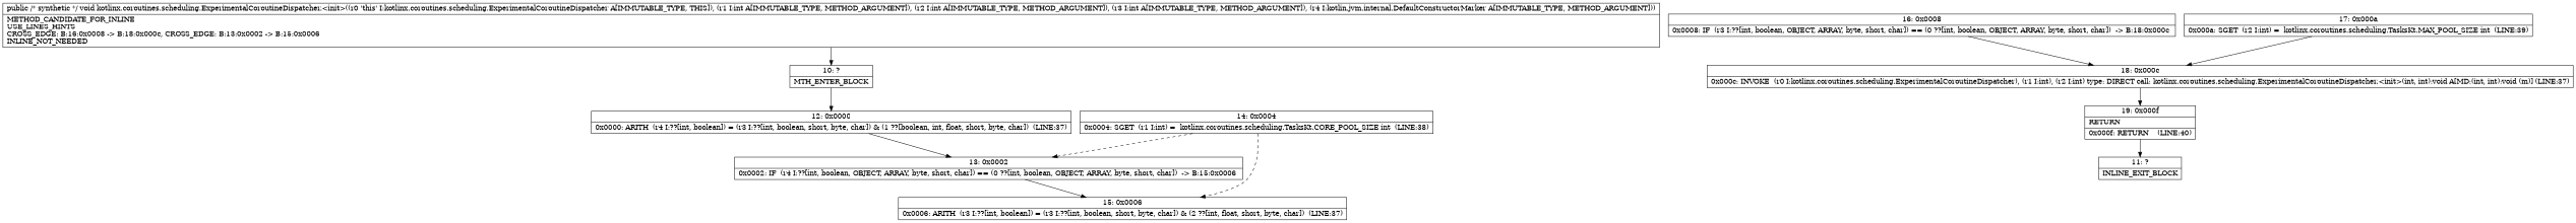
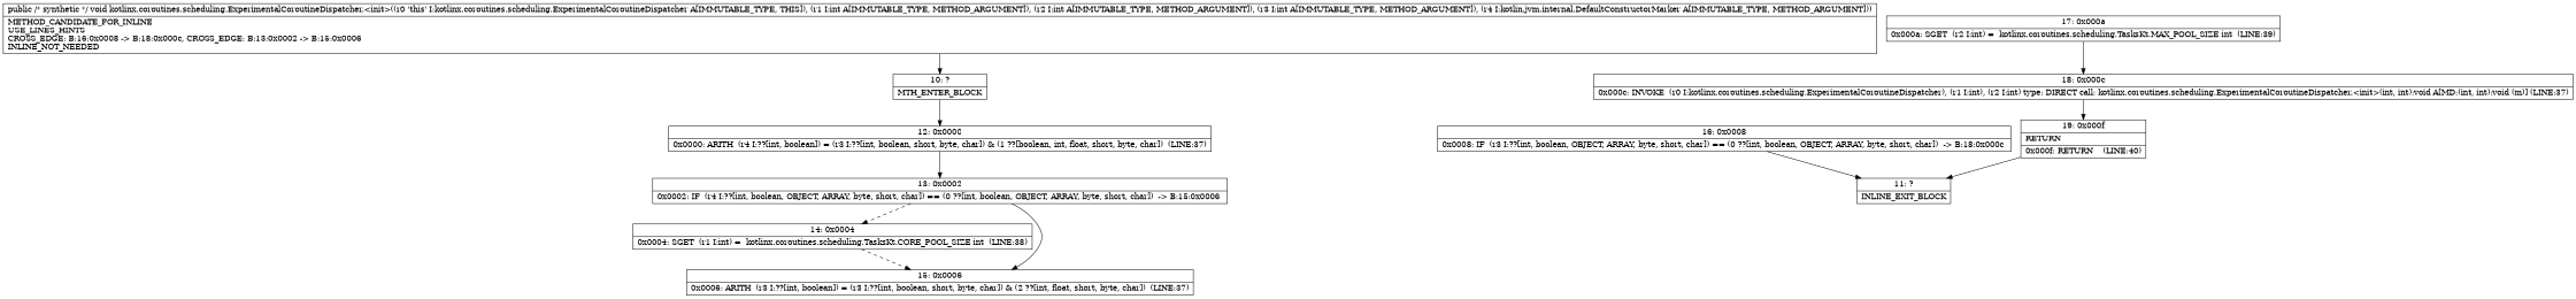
  digraph {
    node [shape=record]
    n1 [label="{10\:\ ?|MTH_ENTER_BLOCK\l}"]
    n2 [label="{12\:\ 0x0000|0x0000: ARITH  (r4 I:??[int, boolean]) = (r3 I:??[int, boolean, short, byte, char]) & (1 ??[boolean, int, float, short, byte, char])  (LINE:37)\l}"]
    n3 [label="{13\:\ 0x0002|0x0002: IF  (r4 I:??[int, boolean, OBJECT, ARRAY, byte, short, char]) == (0 ??[int, boolean, OBJECT, ARRAY, byte, short, char])  \-\> B:15:0x0006 \l}"]
    n4 [label="{14\:\ 0x0004|0x0004: SGET  (r1 I:int) =  kotlinx.coroutines.scheduling.TasksKt.CORE_POOL_SIZE int  (LINE:38)\l}"]
    n5 [label="{15\:\ 0x0006|0x0006: ARITH  (r3 I:??[int, boolean]) = (r3 I:??[int, boolean, short, byte, char]) & (2 ??[int, float, short, byte, char])  (LINE:37)\l}"]
    n6 [label="{16\:\ 0x0008|0x0008: IF  (r3 I:??[int, boolean, OBJECT, ARRAY, byte, short, char]) == (0 ??[int, boolean, OBJECT, ARRAY, byte, short, char])  \-\> B:18:0x000c \l}"]
    n7 [label="{18\:\ 0x000c|0x000c: INVOKE  (r0 I:kotlinx.coroutines.scheduling.ExperimentalCoroutineDispatcher), (r1 I:int), (r2 I:int) type: DIRECT call: kotlinx.coroutines.scheduling.ExperimentalCoroutineDispatcher.\<init\>(int, int):void A[MD:(int, int):void (m)] (LINE:37)\l}"]
    n8 [label="{17\:\ 0x000a|0x000a: SGET  (r2 I:int) =  kotlinx.coroutines.scheduling.TasksKt.MAX_POOL_SIZE int  (LINE:39)\l}"]
    n9 [label="{19\:\ 0x000f|RETURN\l|0x000f: RETURN    (LINE:40)\l}"]
    n10 [label="{11\:\ ?|INLINE_EXIT_BLOCK\l}"]
    n11 [label="{public \/* synthetic *\/ void kotlinx.coroutines.scheduling.ExperimentalCoroutineDispatcher.\<init\>((r0 'this' I:kotlinx.coroutines.scheduling.ExperimentalCoroutineDispatcher A[IMMUTABLE_TYPE, THIS]), (r1 I:int A[IMMUTABLE_TYPE, METHOD_ARGUMENT]), (r2 I:int A[IMMUTABLE_TYPE, METHOD_ARGUMENT]), (r3 I:int A[IMMUTABLE_TYPE, METHOD_ARGUMENT]), (r4 I:kotlin.jvm.internal.DefaultConstructorMarker A[IMMUTABLE_TYPE, METHOD_ARGUMENT]))  | METHOD_CANDIDATE_FOR_INLINE\lUSE_LINES_HINTS\lCROSS_EDGE: B:16:0x0008 \-\> B:18:0x000c, CROSS_EDGE: B:13:0x0002 \-\> B:15:0x0006\lINLINE_NOT_NEEDED\l}"]
    n1 -> n2
    n2 -> n3
-   n4 -> n3 [style=dashed]
+   n3 -> n4 [style=dashed]
    n3 -> n5
    n4 -> n5 [style=dashed]
-   n6 -> n7
+   n6 -> n10
    n7 -> n9
    n8 -> n7
    n9 -> n10
    n11 -> n1
  }
